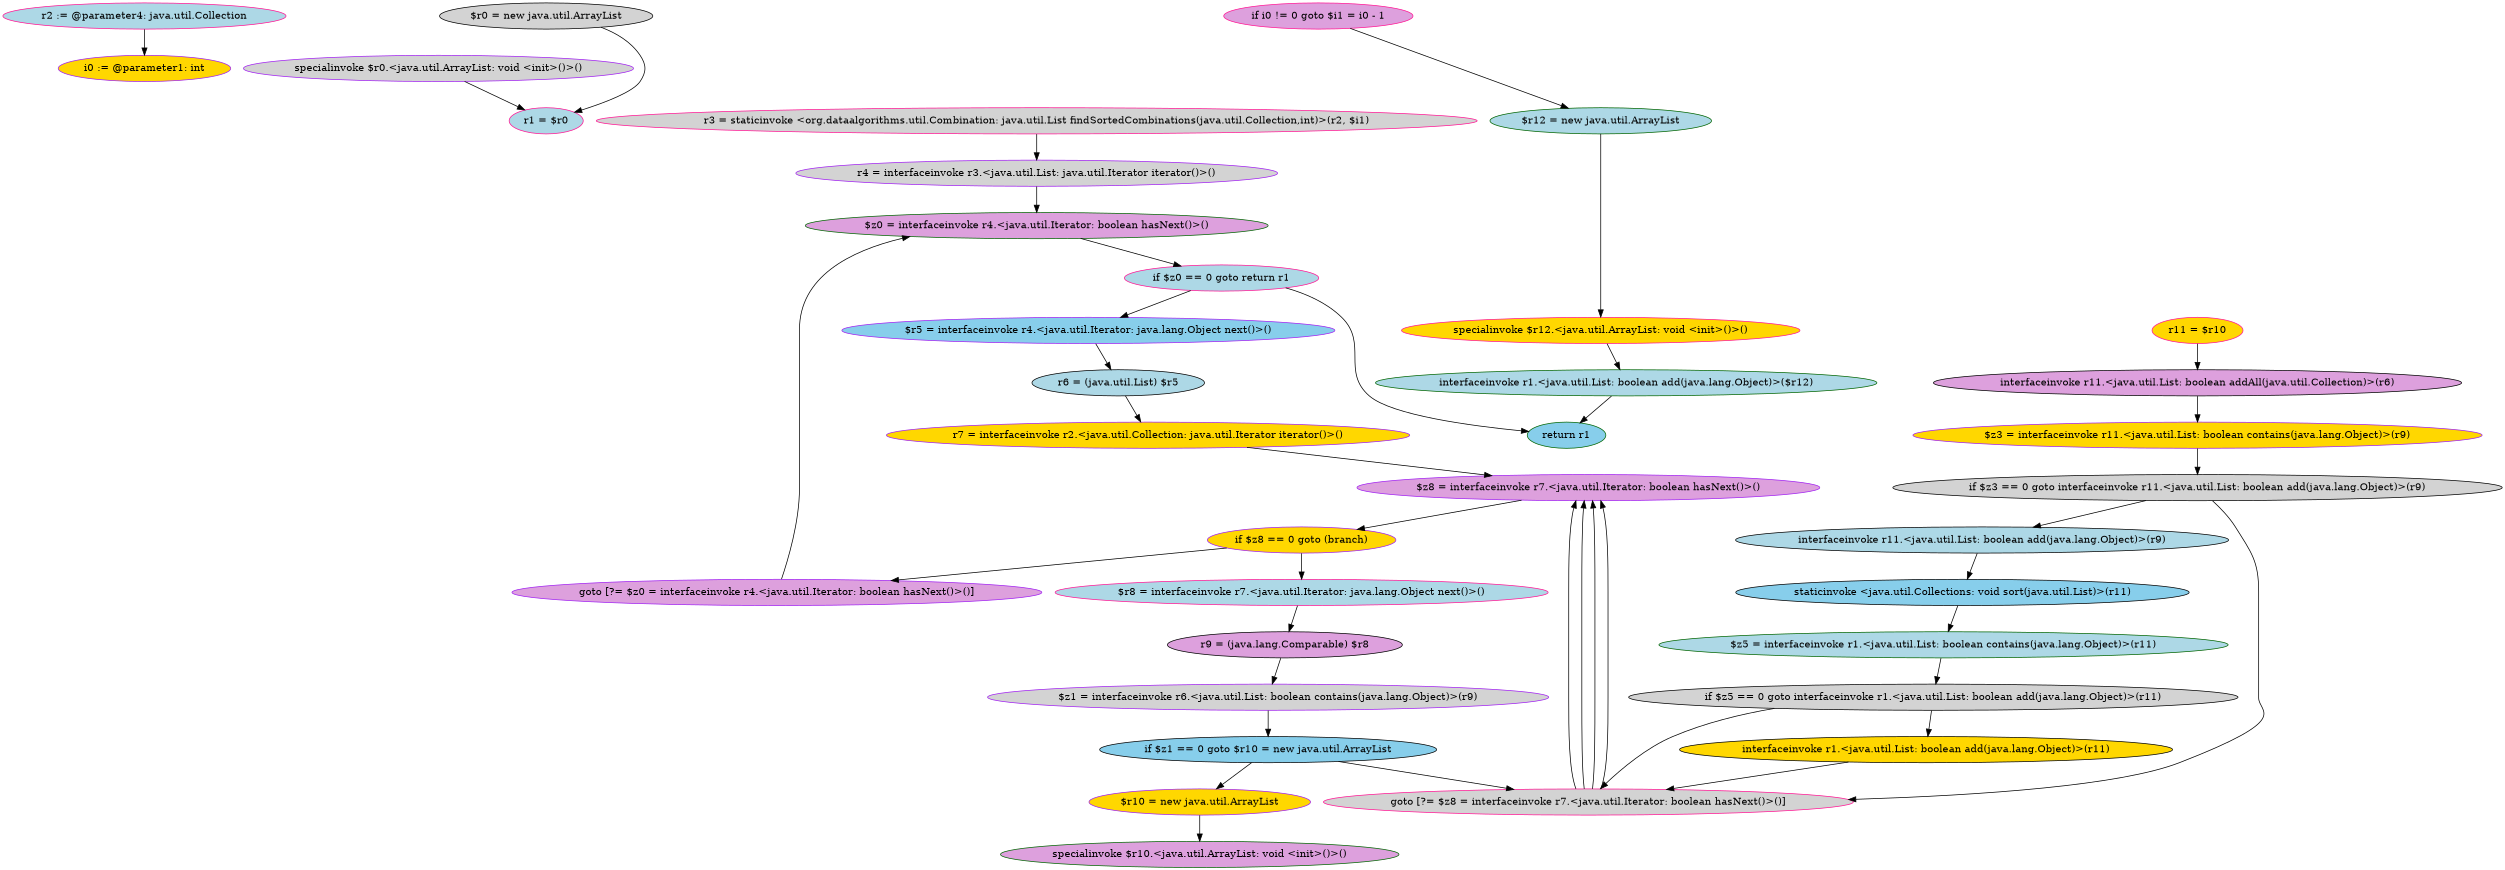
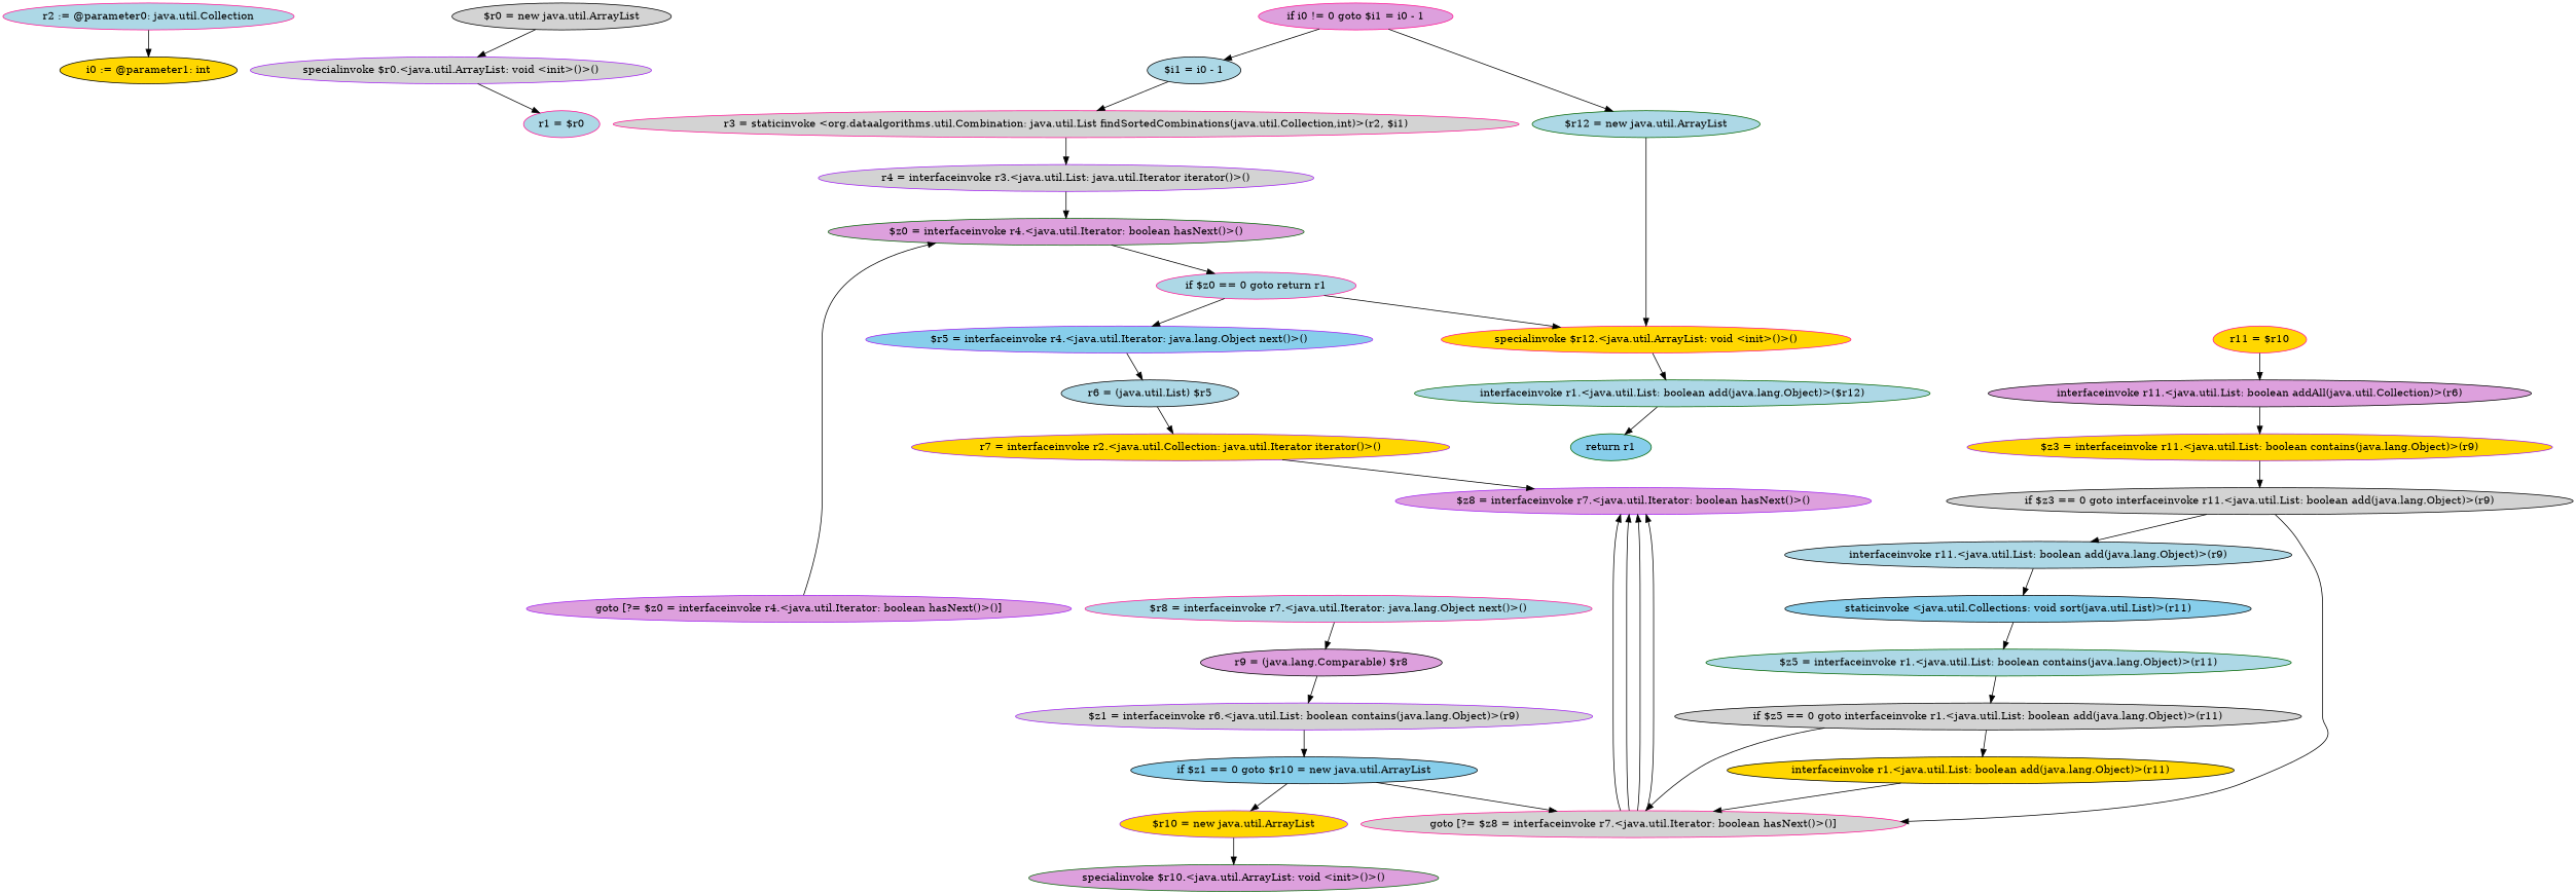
  digraph {
    node [color=purple fillcolor=lightblue style=filled]
-   "r2 := @parameter0: java.util.Collection" [color=deeppink label="r2 := @parameter4: java.util.Collection"]
-   "i0 := @parameter1: int" [fillcolor=gold]
+   "r2 := @parameter0: java.util.Collection" [color=deeppink]
+   "i0 := @parameter1: int" [color=black fillcolor=gold]
    "$r0 = new java.util.ArrayList" [color=black fillcolor=lightgrey]
    "specialinvoke $r0.<java.util.ArrayList: void <init>()>()" [fillcolor=lightgrey]
    "r1 = $r0" [color=deeppink]
    "if i0 != 0 goto $i1 = i0 - 1" [color=deeppink fillcolor=plum]
    "$r12 = new java.util.ArrayList" [color=darkgreen]
+   "$i1 = i0 - 1" [color=black]
    "specialinvoke $r12.<java.util.ArrayList: void <init>()>()" [color=deeppink fillcolor=gold]
    "r3 = staticinvoke <org.dataalgorithms.util.Combination: java.util.List findSortedCombinations(java.util.Collection,int)>(r2, $i1)" [color=deeppink fillcolor=lightgrey]
    "interfaceinvoke r1.<java.util.List: boolean add(java.lang.Object)>($r12)" [color=darkgreen]
    "return r1" [color=darkgreen fillcolor=skyblue]
    "r4 = interfaceinvoke r3.<java.util.List: java.util.Iterator iterator()>()" [fillcolor=lightgrey]
    "$z0 = interfaceinvoke r4.<java.util.Iterator: boolean hasNext()>()" [color=darkgreen fillcolor=plum]
    "if $z0 == 0 goto return r1" [color=deeppink]
    "$r5 = interfaceinvoke r4.<java.util.Iterator: java.lang.Object next()>()" [fillcolor=skyblue]
    "r6 = (java.util.List) $r5" [color=black]
    "r7 = interfaceinvoke r2.<java.util.Collection: java.util.Iterator iterator()>()" [fillcolor=gold]
    "$z8 = interfaceinvoke r7.<java.util.Iterator: boolean hasNext()>()" [fillcolor=plum]
-   "if $z8 == 0 goto (branch)" [fillcolor=gold]
    "$r8 = interfaceinvoke r7.<java.util.Iterator: java.lang.Object next()>()" [color=deeppink]
    "goto [?= $z0 = interfaceinvoke r4.<java.util.Iterator: boolean hasNext()>()]" [fillcolor=plum]
    "r9 = (java.lang.Comparable) $r8" [color=black fillcolor=plum]
    "$z1 = interfaceinvoke r6.<java.util.List: boolean contains(java.lang.Object)>(r9)" [fillcolor=lightgrey]
    "if $z1 == 0 goto $r10 = new java.util.ArrayList" [color=black fillcolor=skyblue]
    "goto [?= $z8 = interfaceinvoke r7.<java.util.Iterator: boolean hasNext()>()]" [color=deeppink fillcolor=lightgrey]
    "$r10 = new java.util.ArrayList" [fillcolor=gold]
    "specialinvoke $r10.<java.util.ArrayList: void <init>()>()" [color=darkgreen fillcolor=plum]
    "r11 = $r10" [color=deeppink fillcolor=gold]
    "interfaceinvoke r11.<java.util.List: boolean addAll(java.util.Collection)>(r6)" [color=black fillcolor=plum]
    "$z3 = interfaceinvoke r11.<java.util.List: boolean contains(java.lang.Object)>(r9)" [fillcolor=gold]
    "if $z3 == 0 goto interfaceinvoke r11.<java.util.List: boolean add(java.lang.Object)>(r9)" [color=black fillcolor=lightgrey]
    "interfaceinvoke r11.<java.util.List: boolean add(java.lang.Object)>(r9)" [color=black]
    "staticinvoke <java.util.Collections: void sort(java.util.List)>(r11)" [color=black fillcolor=skyblue]
    "$z5 = interfaceinvoke r1.<java.util.List: boolean contains(java.lang.Object)>(r11)" [color=darkgreen]
    "if $z5 == 0 goto interfaceinvoke r1.<java.util.List: boolean add(java.lang.Object)>(r11)" [color=black fillcolor=lightgrey]
    "interfaceinvoke r1.<java.util.List: boolean add(java.lang.Object)>(r11)" [color=black fillcolor=gold]
    "r2 := @parameter0: java.util.Collection" -> "i0 := @parameter1: int"
-   "$r0 = new java.util.ArrayList" -> "r1 = $r0"
+   "$r0 = new java.util.ArrayList" -> "specialinvoke $r0.<java.util.ArrayList: void <init>()>()"
    "specialinvoke $r0.<java.util.ArrayList: void <init>()>()" -> "r1 = $r0"
    "if i0 != 0 goto $i1 = i0 - 1" -> "$r12 = new java.util.ArrayList"
+   "if i0 != 0 goto $i1 = i0 - 1" -> "$i1 = i0 - 1"
    "$r12 = new java.util.ArrayList" -> "specialinvoke $r12.<java.util.ArrayList: void <init>()>()"
+   "$i1 = i0 - 1" -> "r3 = staticinvoke <org.dataalgorithms.util.Combination: java.util.List findSortedCombinations(java.util.Collection,int)>(r2, $i1)"
    "specialinvoke $r12.<java.util.ArrayList: void <init>()>()" -> "interfaceinvoke r1.<java.util.List: boolean add(java.lang.Object)>($r12)"
    "r3 = staticinvoke <org.dataalgorithms.util.Combination: java.util.List findSortedCombinations(java.util.Collection,int)>(r2, $i1)" -> "r4 = interfaceinvoke r3.<java.util.List: java.util.Iterator iterator()>()"
    "interfaceinvoke r1.<java.util.List: boolean add(java.lang.Object)>($r12)" -> "return r1"
    "r4 = interfaceinvoke r3.<java.util.List: java.util.Iterator iterator()>()" -> "$z0 = interfaceinvoke r4.<java.util.Iterator: boolean hasNext()>()"
    "$z0 = interfaceinvoke r4.<java.util.Iterator: boolean hasNext()>()" -> "if $z0 == 0 goto return r1"
-   "if $z0 == 0 goto return r1" -> "return r1"
+   "if $z0 == 0 goto return r1" -> "specialinvoke $r12.<java.util.ArrayList: void <init>()>()"
    "if $z0 == 0 goto return r1" -> "$r5 = interfaceinvoke r4.<java.util.Iterator: java.lang.Object next()>()"
    "$r5 = interfaceinvoke r4.<java.util.Iterator: java.lang.Object next()>()" -> "r6 = (java.util.List) $r5"
    "r6 = (java.util.List) $r5" -> "r7 = interfaceinvoke r2.<java.util.Collection: java.util.Iterator iterator()>()"
    "r7 = interfaceinvoke r2.<java.util.Collection: java.util.Iterator iterator()>()" -> "$z8 = interfaceinvoke r7.<java.util.Iterator: boolean hasNext()>()"
-   "$z8 = interfaceinvoke r7.<java.util.Iterator: boolean hasNext()>()" -> "if $z8 == 0 goto (branch)"
-   "if $z8 == 0 goto (branch)" -> "$r8 = interfaceinvoke r7.<java.util.Iterator: java.lang.Object next()>()"
-   "if $z8 == 0 goto (branch)" -> "goto [?= $z0 = interfaceinvoke r4.<java.util.Iterator: boolean hasNext()>()]"
    "$r8 = interfaceinvoke r7.<java.util.Iterator: java.lang.Object next()>()" -> "r9 = (java.lang.Comparable) $r8"
    "goto [?= $z0 = interfaceinvoke r4.<java.util.Iterator: boolean hasNext()>()]" -> "$z0 = interfaceinvoke r4.<java.util.Iterator: boolean hasNext()>()"
    "r9 = (java.lang.Comparable) $r8" -> "$z1 = interfaceinvoke r6.<java.util.List: boolean contains(java.lang.Object)>(r9)"
    "$z1 = interfaceinvoke r6.<java.util.List: boolean contains(java.lang.Object)>(r9)" -> "if $z1 == 0 goto $r10 = new java.util.ArrayList"
    "if $z1 == 0 goto $r10 = new java.util.ArrayList" -> "goto [?= $z8 = interfaceinvoke r7.<java.util.Iterator: boolean hasNext()>()]"
    "if $z1 == 0 goto $r10 = new java.util.ArrayList" -> "$r10 = new java.util.ArrayList"
    "goto [?= $z8 = interfaceinvoke r7.<java.util.Iterator: boolean hasNext()>()]" -> "$z8 = interfaceinvoke r7.<java.util.Iterator: boolean hasNext()>()"
    "goto [?= $z8 = interfaceinvoke r7.<java.util.Iterator: boolean hasNext()>()]" -> "$z8 = interfaceinvoke r7.<java.util.Iterator: boolean hasNext()>()"
    "goto [?= $z8 = interfaceinvoke r7.<java.util.Iterator: boolean hasNext()>()]" -> "$z8 = interfaceinvoke r7.<java.util.Iterator: boolean hasNext()>()"
    "goto [?= $z8 = interfaceinvoke r7.<java.util.Iterator: boolean hasNext()>()]" -> "$z8 = interfaceinvoke r7.<java.util.Iterator: boolean hasNext()>()"
    "$r10 = new java.util.ArrayList" -> "specialinvoke $r10.<java.util.ArrayList: void <init>()>()"
    "r11 = $r10" -> "interfaceinvoke r11.<java.util.List: boolean addAll(java.util.Collection)>(r6)"
    "interfaceinvoke r11.<java.util.List: boolean addAll(java.util.Collection)>(r6)" -> "$z3 = interfaceinvoke r11.<java.util.List: boolean contains(java.lang.Object)>(r9)"
    "$z3 = interfaceinvoke r11.<java.util.List: boolean contains(java.lang.Object)>(r9)" -> "if $z3 == 0 goto interfaceinvoke r11.<java.util.List: boolean add(java.lang.Object)>(r9)"
    "if $z3 == 0 goto interfaceinvoke r11.<java.util.List: boolean add(java.lang.Object)>(r9)" -> "goto [?= $z8 = interfaceinvoke r7.<java.util.Iterator: boolean hasNext()>()]"
    "if $z3 == 0 goto interfaceinvoke r11.<java.util.List: boolean add(java.lang.Object)>(r9)" -> "interfaceinvoke r11.<java.util.List: boolean add(java.lang.Object)>(r9)"
    "interfaceinvoke r11.<java.util.List: boolean add(java.lang.Object)>(r9)" -> "staticinvoke <java.util.Collections: void sort(java.util.List)>(r11)"
    "staticinvoke <java.util.Collections: void sort(java.util.List)>(r11)" -> "$z5 = interfaceinvoke r1.<java.util.List: boolean contains(java.lang.Object)>(r11)"
    "$z5 = interfaceinvoke r1.<java.util.List: boolean contains(java.lang.Object)>(r11)" -> "if $z5 == 0 goto interfaceinvoke r1.<java.util.List: boolean add(java.lang.Object)>(r11)"
    "if $z5 == 0 goto interfaceinvoke r1.<java.util.List: boolean add(java.lang.Object)>(r11)" -> "goto [?= $z8 = interfaceinvoke r7.<java.util.Iterator: boolean hasNext()>()]"
    "if $z5 == 0 goto interfaceinvoke r1.<java.util.List: boolean add(java.lang.Object)>(r11)" -> "interfaceinvoke r1.<java.util.List: boolean add(java.lang.Object)>(r11)"
    "interfaceinvoke r1.<java.util.List: boolean add(java.lang.Object)>(r11)" -> "goto [?= $z8 = interfaceinvoke r7.<java.util.Iterator: boolean hasNext()>()]"
  }
